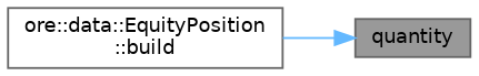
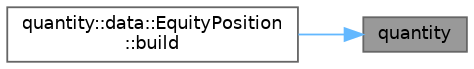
  digraph {
    rankdir=RL
    node [fontname=Helvetica fontsize=10 shape=box style=filled]
    n1 [color=gray40 fillcolor=grey60 fontcolor=black height=0.2 label=quantity width=0.4]
-   n2 [color=grey40 fillcolor=white height=0.2 label="ore::data::EquityPosition\l::build" width=0.4]
+   n2 [color=grey40 fillcolor=white height=0.2 label="quantity::data::EquityPosition\l::build" width=0.4]
    n1 -> n2 [color=steelblue1 dir=back fontname=Helvetica fontsize=10 labelfontname=Helvetica labelfontsize=10 style=solid]
  }
